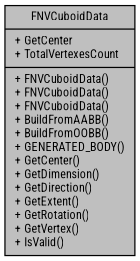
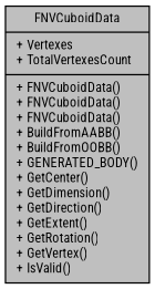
  digraph {
    fontname="Roboto Condensed"
-   n1 [color=black fillcolor=grey75 fontcolor=black fontname="Roboto Condensed" fontsize=10 height=0.2 label="{FNVCuboidData\n|+ GetCenter\l+ TotalVertexesCount\l|+ FNVCuboidData()\l+ FNVCuboidData()\l+ FNVCuboidData()\l+ BuildFromAABB()\l+ BuildFromOOBB()\l+ GENERATED_BODY()\l+ GetCenter()\l+ GetDimension()\l+ GetDirection()\l+ GetExtent()\l+ GetRotation()\l+ GetVertex()\l+ IsValid()\l}" shape=record style=filled width=0.4]
+   n1 [color=black fillcolor=grey75 fontcolor=black fontname="Roboto Condensed" fontsize=10 height=0.2 label="{FNVCuboidData\n|+ Vertexes\l+ TotalVertexesCount\l|+ FNVCuboidData()\l+ FNVCuboidData()\l+ FNVCuboidData()\l+ BuildFromAABB()\l+ BuildFromOOBB()\l+ GENERATED_BODY()\l+ GetCenter()\l+ GetDimension()\l+ GetDirection()\l+ GetExtent()\l+ GetRotation()\l+ GetVertex()\l+ IsValid()\l}" shape=record style=filled width=0.4]
  }
